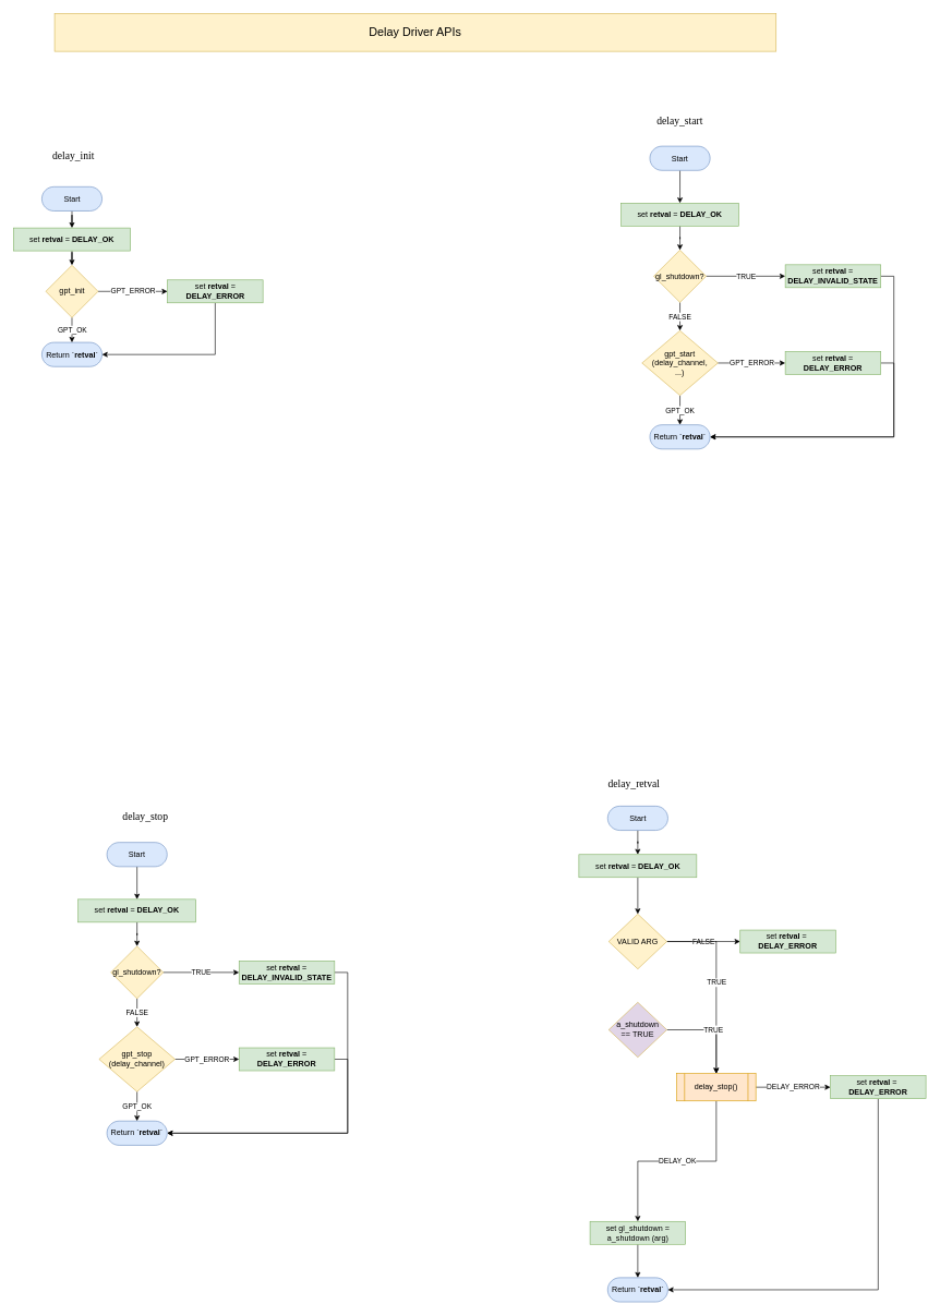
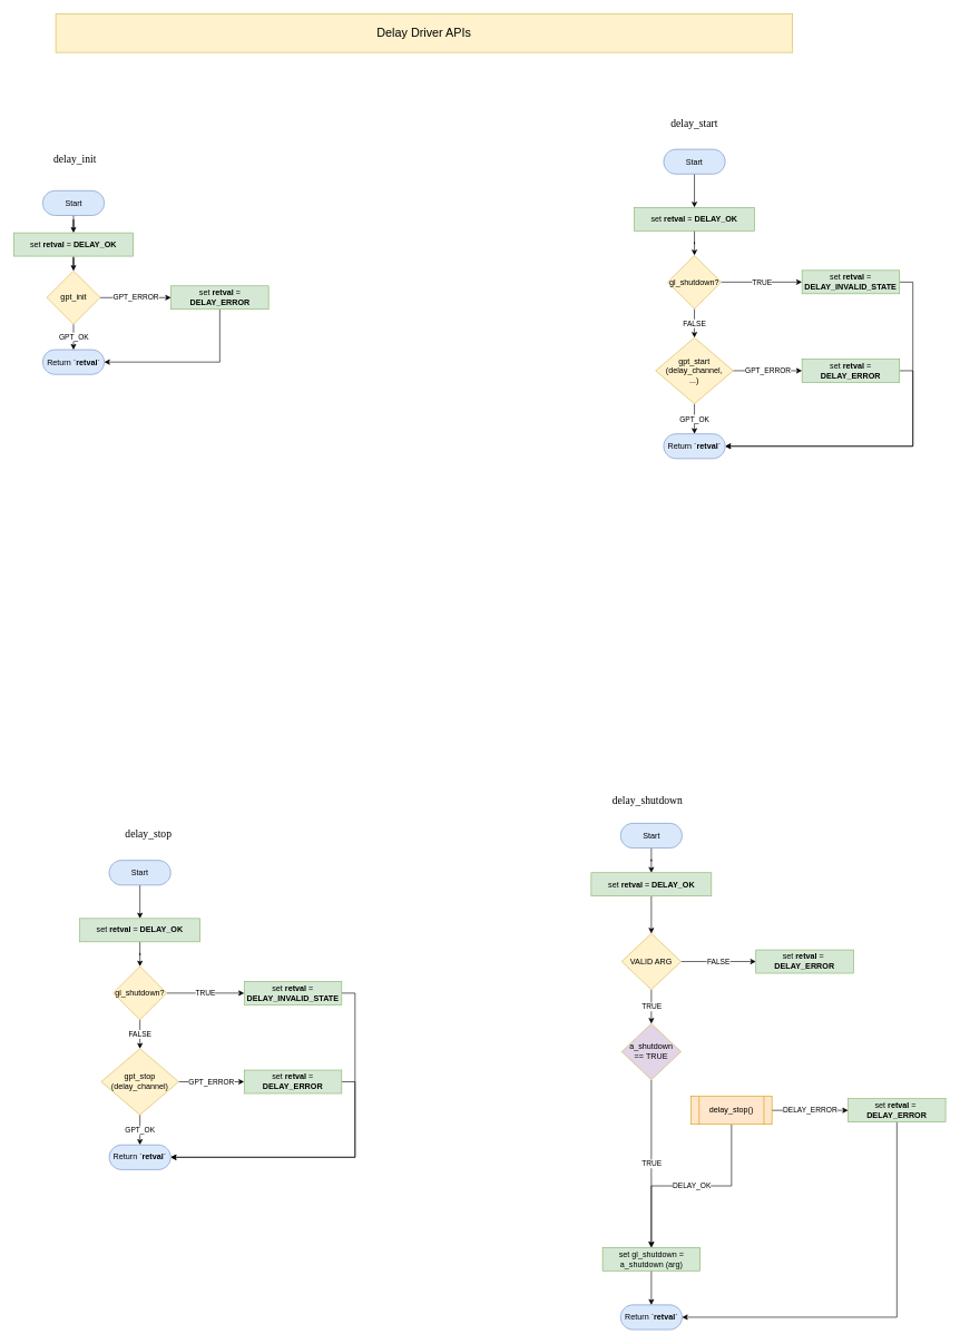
  <mxCell id="0" />
  <mxCell id="1" parent="0" />
  <mxCell id="2" value="delay_init" style="text;html=1;strokeColor=none;fillColor=none;align=center;verticalAlign=middle;whiteSpace=wrap;rounded=0;fontSize=16;fontFamily=Calibri;" parent="1" vertex="1"><mxGeometry x="57" y="223" width="110" height="30" as="geometry" /></mxCell>
  <mxCell id="3" value="Delay Driver APIs" style="text;html=1;strokeColor=#d6b656;fillColor=#fff2cc;align=center;verticalAlign=middle;whiteSpace=wrap;rounded=0;fontSize=18;" parent="1" vertex="1"><mxGeometry x="83" y="20" width="1103" height="58" as="geometry" /></mxCell>
  <mxCell id="4" value="" style="edgeStyle=orthogonalEdgeStyle;rounded=0;orthogonalLoop=1;jettySize=auto;html=1;" parent="1" source="5" target="11" edge="1"><mxGeometry relative="1" as="geometry" /></mxCell>
  <mxCell id="5" value="Start" style="html=1;dashed=0;whiteSpace=wrap;shape=mxgraph.dfd.start;fillColor=#dae8fc;strokeColor=#6c8ebf;" parent="1" vertex="1"><mxGeometry x="63.5" y="285" width="92" height="37" as="geometry" /></mxCell>
  <mxCell id="6" value="Return `&lt;b&gt;retval&lt;/b&gt;`" style="html=1;dashed=0;whiteSpace=wrap;shape=mxgraph.dfd.start;fillColor=#dae8fc;strokeColor=#6c8ebf;" parent="1" vertex="1"><mxGeometry x="63.5" y="523" width="92" height="37" as="geometry" /></mxCell>
  <mxCell id="7" value="GPT_ERROR" style="edgeStyle=orthogonalEdgeStyle;rounded=0;orthogonalLoop=1;jettySize=auto;html=1;" parent="1" source="9" target="13" edge="1"><mxGeometry relative="1" as="geometry" /></mxCell>
  <mxCell id="8" value="GPT_OK" style="edgeStyle=orthogonalEdgeStyle;rounded=0;orthogonalLoop=1;jettySize=auto;html=1;" edge="1" parent="1" source="9" target="6"><mxGeometry relative="1" as="geometry" /></mxCell>
  <mxCell id="9" value="gpt_init" style="rhombus;whiteSpace=wrap;html=1;fillColor=#fff2cc;strokeColor=#d6b656;" parent="1" vertex="1"><mxGeometry x="69.5" y="405" width="80" height="80" as="geometry" /></mxCell>
  <mxCell id="10" style="edgeStyle=orthogonalEdgeStyle;rounded=0;orthogonalLoop=1;jettySize=auto;html=1;entryX=0.5;entryY=0;entryDx=0;entryDy=0;" parent="1" source="11" target="9" edge="1"><mxGeometry relative="1" as="geometry" /></mxCell>
  <mxCell id="11" value="set &lt;b&gt;retval &lt;/b&gt;= &lt;b&gt;DELAY_OK&lt;/b&gt;" style="rounded=0;whiteSpace=wrap;html=1;fillColor=#d5e8d4;strokeColor=#82b366;" parent="1" vertex="1"><mxGeometry x="20" y="348" width="179" height="35" as="geometry" /></mxCell>
  <mxCell id="12" style="edgeStyle=orthogonalEdgeStyle;rounded=0;orthogonalLoop=1;jettySize=auto;html=1;entryX=1;entryY=0.5;entryDx=0;entryDy=0;entryPerimeter=0;exitX=0.5;exitY=1;exitDx=0;exitDy=0;" edge="1" parent="1" source="13" target="6"><mxGeometry relative="1" as="geometry" /></mxCell>
  <mxCell id="13" value="set &lt;b&gt;retval &lt;/b&gt;= &lt;b&gt;DELAY_ERROR&lt;/b&gt;" style="rounded=0;whiteSpace=wrap;html=1;fillColor=#d5e8d4;strokeColor=#82b366;" parent="1" vertex="1"><mxGeometry x="255.5" y="427.5" width="146" height="35" as="geometry" /></mxCell>
  <mxCell id="14" value="delay_start" style="text;html=1;strokeColor=none;fillColor=none;align=center;verticalAlign=middle;whiteSpace=wrap;rounded=0;fontSize=16;fontFamily=Calibri;" parent="1" vertex="1"><mxGeometry x="963" y="169" width="152" height="30" as="geometry" /></mxCell>
  <mxCell id="15" value="" style="edgeStyle=orthogonalEdgeStyle;rounded=0;orthogonalLoop=1;jettySize=auto;html=1;" parent="1" source="16" target="29" edge="1"><mxGeometry relative="1" as="geometry" /></mxCell>
  <mxCell id="16" value="Start" style="html=1;dashed=0;whiteSpace=wrap;shape=mxgraph.dfd.start;fillColor=#dae8fc;strokeColor=#6c8ebf;" parent="1" vertex="1"><mxGeometry x="993" y="223" width="92" height="37" as="geometry" /></mxCell>
  <mxCell id="17" value="TRUE" style="edgeStyle=orthogonalEdgeStyle;rounded=0;orthogonalLoop=1;jettySize=auto;html=1;" parent="1" source="19" target="21" edge="1"><mxGeometry relative="1" as="geometry" /></mxCell>
  <mxCell id="18" value="FALSE" style="edgeStyle=orthogonalEdgeStyle;rounded=0;orthogonalLoop=1;jettySize=auto;html=1;" edge="1" parent="1" source="19" target="24"><mxGeometry relative="1" as="geometry" /></mxCell>
  <mxCell id="19" value="gl_shutdown?" style="rhombus;whiteSpace=wrap;html=1;fillColor=#fff2cc;strokeColor=#d6b656;" parent="1" vertex="1"><mxGeometry x="999" y="381.75" width="80" height="80" as="geometry" /></mxCell>
  <mxCell id="20" style="edgeStyle=orthogonalEdgeStyle;rounded=0;orthogonalLoop=1;jettySize=auto;html=1;entryX=1;entryY=0.5;entryDx=0;entryDy=0;entryPerimeter=0;exitX=1;exitY=0.5;exitDx=0;exitDy=0;" edge="1" parent="1" source="21" target="27"><mxGeometry relative="1" as="geometry" /></mxCell>
  <mxCell id="21" value="set &lt;b&gt;retval &lt;/b&gt;= &lt;b&gt;DELAY_INVALID_STATE&lt;/b&gt;" style="rounded=0;whiteSpace=wrap;html=1;fillColor=#d5e8d4;strokeColor=#82b366;" parent="1" vertex="1"><mxGeometry x="1200" y="404.25" width="146" height="35" as="geometry" /></mxCell>
  <mxCell id="22" value="GPT_ERROR" style="edgeStyle=orthogonalEdgeStyle;rounded=0;orthogonalLoop=1;jettySize=auto;html=1;" parent="1" source="24" target="26" edge="1"><mxGeometry relative="1" as="geometry" /></mxCell>
  <mxCell id="23" value="GPT_OK" style="edgeStyle=orthogonalEdgeStyle;rounded=0;orthogonalLoop=1;jettySize=auto;html=1;" edge="1" parent="1" source="24" target="27"><mxGeometry relative="1" as="geometry" /></mxCell>
  <mxCell id="24" value="gpt_start&lt;br&gt;(delay_channel,&lt;br&gt;...)" style="rhombus;whiteSpace=wrap;html=1;fillColor=#fff2cc;strokeColor=#d6b656;" parent="1" vertex="1"><mxGeometry x="981" y="505" width="116" height="99" as="geometry" /></mxCell>
  <mxCell id="25" style="edgeStyle=orthogonalEdgeStyle;rounded=0;orthogonalLoop=1;jettySize=auto;html=1;entryX=1;entryY=0.5;entryDx=0;entryDy=0;entryPerimeter=0;exitX=1;exitY=0.5;exitDx=0;exitDy=0;" edge="1" parent="1" source="26" target="27"><mxGeometry relative="1" as="geometry" /></mxCell>
  <mxCell id="26" value="set&amp;nbsp;&lt;b style=&quot;border-color: var(--border-color);&quot;&gt;retval&amp;nbsp;&lt;/b&gt;=&lt;br&gt;&lt;b style=&quot;border-color: var(--border-color);&quot;&gt;DELAY_ERROR&lt;/b&gt;" style="rounded=0;whiteSpace=wrap;html=1;fillColor=#d5e8d4;strokeColor=#82b366;" parent="1" vertex="1"><mxGeometry x="1200" y="537" width="146" height="35" as="geometry" /></mxCell>
  <mxCell id="27" value="Return `&lt;b&gt;retval&lt;/b&gt;`" style="html=1;dashed=0;whiteSpace=wrap;shape=mxgraph.dfd.start;fillColor=#dae8fc;strokeColor=#6c8ebf;" parent="1" vertex="1"><mxGeometry x="993" y="649" width="92" height="37" as="geometry" /></mxCell>
  <mxCell id="28" value="" style="edgeStyle=orthogonalEdgeStyle;rounded=0;orthogonalLoop=1;jettySize=auto;html=1;" parent="1" source="29" target="19" edge="1"><mxGeometry relative="1" as="geometry" /></mxCell>
  <mxCell id="29" value="set&amp;nbsp;&lt;b style=&quot;border-color: var(--border-color);&quot;&gt;retval&amp;nbsp;&lt;/b&gt;=&amp;nbsp;&lt;b style=&quot;border-color: var(--border-color);&quot;&gt;DELAY_OK&lt;/b&gt;" style="rounded=0;whiteSpace=wrap;html=1;fillColor=#d5e8d4;strokeColor=#82b366;" parent="1" vertex="1"><mxGeometry x="949" y="310" width="180" height="35" as="geometry" /></mxCell>
  <mxCell id="30" value="delay_stop" style="text;html=1;strokeColor=none;fillColor=none;align=center;verticalAlign=middle;whiteSpace=wrap;rounded=0;fontSize=16;fontFamily=Calibri;" parent="1" vertex="1"><mxGeometry x="146" y="1232" width="152" height="30" as="geometry" /></mxCell>
- <mxCell id="31" value="delay_retval" style="text;html=1;strokeColor=none;fillColor=none;align=center;verticalAlign=middle;whiteSpace=wrap;rounded=0;fontSize=16;fontFamily=Calibri;" parent="1" vertex="1"><mxGeometry x="914" y="1182" width="110" height="30" as="geometry" /></mxCell>
+ <mxCell id="31" value="delay_shutdown" style="text;html=1;strokeColor=none;fillColor=none;align=center;verticalAlign=middle;whiteSpace=wrap;rounded=0;fontSize=16;fontFamily=Calibri;" parent="1" vertex="1"><mxGeometry x="914" y="1182" width="110" height="30" as="geometry" /></mxCell>
  <mxCell id="32" value="" style="edgeStyle=orthogonalEdgeStyle;rounded=0;orthogonalLoop=1;jettySize=auto;html=1;" edge="1" parent="1" source="33" target="54"><mxGeometry relative="1" as="geometry" /></mxCell>
  <mxCell id="33" value="Start" style="html=1;dashed=0;whiteSpace=wrap;shape=mxgraph.dfd.start;fillColor=#dae8fc;strokeColor=#6c8ebf;" parent="1" vertex="1"><mxGeometry x="928.5" y="1232" width="92" height="37" as="geometry" /></mxCell>
  <mxCell id="34" value="Return `&lt;b style=&quot;border-color: var(--border-color);&quot;&gt;retval&lt;/b&gt;`" style="html=1;dashed=0;whiteSpace=wrap;shape=mxgraph.dfd.start;fillColor=#dae8fc;strokeColor=#6c8ebf;" parent="1" vertex="1"><mxGeometry x="928.5" y="1953" width="92" height="37" as="geometry" /></mxCell>
  <mxCell id="35" value="FALSE" style="edgeStyle=orthogonalEdgeStyle;rounded=0;orthogonalLoop=1;jettySize=auto;html=1;" edge="1" parent="1" source="37" target="55"><mxGeometry relative="1" as="geometry" /></mxCell>
- <mxCell id="36" value="TRUE" style="edgeStyle=orthogonalEdgeStyle;rounded=0;orthogonalLoop=1;jettySize=auto;html=1;" edge="1" parent="1" source="37" target="58"><mxGeometry relative="1" as="geometry" /></mxCell>
+ <mxCell id="36" value="TRUE" style="edgeStyle=orthogonalEdgeStyle;rounded=0;orthogonalLoop=1;jettySize=auto;html=1;" edge="1" parent="1" source="37" target="64"><mxGeometry relative="1" as="geometry" /></mxCell>
  <mxCell id="37" value="VALID ARG" style="rhombus;whiteSpace=wrap;html=1;fillColor=#fff2cc;strokeColor=#d6b656;" parent="1" vertex="1"><mxGeometry x="930.01" y="1397" width="88.98" height="84" as="geometry" /></mxCell>
  <mxCell id="38" value="" style="edgeStyle=orthogonalEdgeStyle;rounded=0;orthogonalLoop=1;jettySize=auto;html=1;" edge="1" parent="1" source="39" target="52"><mxGeometry relative="1" as="geometry" /></mxCell>
  <mxCell id="39" value="Start" style="html=1;dashed=0;whiteSpace=wrap;shape=mxgraph.dfd.start;fillColor=#dae8fc;strokeColor=#6c8ebf;" vertex="1" parent="1"><mxGeometry x="163" y="1287.5" width="92" height="37" as="geometry" /></mxCell>
  <mxCell id="40" value="TRUE" style="edgeStyle=orthogonalEdgeStyle;rounded=0;orthogonalLoop=1;jettySize=auto;html=1;" edge="1" parent="1" source="42" target="44"><mxGeometry relative="1" as="geometry" /></mxCell>
  <mxCell id="41" value="FALSE" style="edgeStyle=orthogonalEdgeStyle;rounded=0;orthogonalLoop=1;jettySize=auto;html=1;" edge="1" parent="1" source="42" target="47"><mxGeometry relative="1" as="geometry" /></mxCell>
  <mxCell id="42" value="gl_shutdown?" style="rhombus;whiteSpace=wrap;html=1;fillColor=#fff2cc;strokeColor=#d6b656;" vertex="1" parent="1"><mxGeometry x="169" y="1446.25" width="80" height="80" as="geometry" /></mxCell>
  <mxCell id="43" style="edgeStyle=orthogonalEdgeStyle;rounded=0;orthogonalLoop=1;jettySize=auto;html=1;entryX=1;entryY=0.5;entryDx=0;entryDy=0;entryPerimeter=0;exitX=1;exitY=0.5;exitDx=0;exitDy=0;" edge="1" parent="1" source="44" target="50"><mxGeometry relative="1" as="geometry" /></mxCell>
  <mxCell id="44" value="set &lt;b&gt;retval &lt;/b&gt;= &lt;b&gt;DELAY_INVALID_STATE&lt;/b&gt;" style="rounded=0;whiteSpace=wrap;html=1;fillColor=#d5e8d4;strokeColor=#82b366;" vertex="1" parent="1"><mxGeometry x="365" y="1468.75" width="146" height="35" as="geometry" /></mxCell>
  <mxCell id="45" value="GPT_ERROR" style="edgeStyle=orthogonalEdgeStyle;rounded=0;orthogonalLoop=1;jettySize=auto;html=1;" edge="1" parent="1" source="47" target="49"><mxGeometry relative="1" as="geometry" /></mxCell>
  <mxCell id="46" value="GPT_OK" style="edgeStyle=orthogonalEdgeStyle;rounded=0;orthogonalLoop=1;jettySize=auto;html=1;" edge="1" parent="1" source="47" target="50"><mxGeometry relative="1" as="geometry" /></mxCell>
  <mxCell id="47" value="gpt_stop&lt;br&gt;(delay_channel)" style="rhombus;whiteSpace=wrap;html=1;fillColor=#fff2cc;strokeColor=#d6b656;" vertex="1" parent="1"><mxGeometry x="151" y="1569.5" width="116" height="99" as="geometry" /></mxCell>
  <mxCell id="48" style="edgeStyle=orthogonalEdgeStyle;rounded=0;orthogonalLoop=1;jettySize=auto;html=1;entryX=1;entryY=0.5;entryDx=0;entryDy=0;entryPerimeter=0;exitX=1;exitY=0.5;exitDx=0;exitDy=0;" edge="1" parent="1" source="49" target="50"><mxGeometry relative="1" as="geometry" /></mxCell>
  <mxCell id="49" value="set&amp;nbsp;&lt;b style=&quot;border-color: var(--border-color);&quot;&gt;retval&amp;nbsp;&lt;/b&gt;=&lt;br&gt;&lt;b style=&quot;border-color: var(--border-color);&quot;&gt;DELAY_ERROR&lt;/b&gt;" style="rounded=0;whiteSpace=wrap;html=1;fillColor=#d5e8d4;strokeColor=#82b366;" vertex="1" parent="1"><mxGeometry x="365" y="1601.5" width="146" height="35" as="geometry" /></mxCell>
  <mxCell id="50" value="Return `&lt;b&gt;retval&lt;/b&gt;`" style="html=1;dashed=0;whiteSpace=wrap;shape=mxgraph.dfd.start;fillColor=#dae8fc;strokeColor=#6c8ebf;" vertex="1" parent="1"><mxGeometry x="163" y="1713.5" width="92" height="37" as="geometry" /></mxCell>
  <mxCell id="51" value="" style="edgeStyle=orthogonalEdgeStyle;rounded=0;orthogonalLoop=1;jettySize=auto;html=1;" edge="1" parent="1" source="52" target="42"><mxGeometry relative="1" as="geometry" /></mxCell>
  <mxCell id="52" value="set&amp;nbsp;&lt;b style=&quot;border-color: var(--border-color);&quot;&gt;retval&amp;nbsp;&lt;/b&gt;=&amp;nbsp;&lt;b style=&quot;border-color: var(--border-color);&quot;&gt;DELAY_OK&lt;/b&gt;" style="rounded=0;whiteSpace=wrap;html=1;fillColor=#d5e8d4;strokeColor=#82b366;" vertex="1" parent="1"><mxGeometry x="119" y="1374.5" width="180" height="35" as="geometry" /></mxCell>
  <mxCell id="53" value="" style="edgeStyle=orthogonalEdgeStyle;rounded=0;orthogonalLoop=1;jettySize=auto;html=1;" edge="1" parent="1" source="54" target="37"><mxGeometry relative="1" as="geometry" /></mxCell>
  <mxCell id="54" value="set&amp;nbsp;&lt;b style=&quot;border-color: var(--border-color);&quot;&gt;retval&amp;nbsp;&lt;/b&gt;=&amp;nbsp;&lt;b style=&quot;border-color: var(--border-color);&quot;&gt;DELAY_OK&lt;/b&gt;" style="rounded=0;whiteSpace=wrap;html=1;fillColor=#d5e8d4;strokeColor=#82b366;" vertex="1" parent="1"><mxGeometry x="884.5" y="1306" width="180" height="35" as="geometry" /></mxCell>
  <mxCell id="55" value="set &lt;b&gt;retval &lt;/b&gt;=&amp;nbsp;&lt;br&gt;&lt;b&gt;DELAY_ERROR&lt;br&gt;&lt;/b&gt;" style="rounded=0;whiteSpace=wrap;html=1;fillColor=#d5e8d4;strokeColor=#82b366;" vertex="1" parent="1"><mxGeometry x="1131" y="1421.5" width="146" height="35" as="geometry" /></mxCell>
  <mxCell id="56" value="DELAY_ERROR" style="edgeStyle=orthogonalEdgeStyle;rounded=0;orthogonalLoop=1;jettySize=auto;html=1;" edge="1" parent="1" source="58" target="60"><mxGeometry relative="1" as="geometry" /></mxCell>
  <mxCell id="57" value="DELAY_OK" style="edgeStyle=orthogonalEdgeStyle;rounded=0;orthogonalLoop=1;jettySize=auto;html=1;entryX=0.5;entryY=0;entryDx=0;entryDy=0;" edge="1" parent="1" source="58" target="62"><mxGeometry relative="1" as="geometry" /></mxCell>
  <mxCell id="58" value="delay_stop()" style="shape=process;whiteSpace=wrap;html=1;backgroundOutline=1;fillColor=#ffe6cc;strokeColor=#d79b00;" vertex="1" parent="1"><mxGeometry x="1034" y="1640.75" width="121" height="42" as="geometry" /></mxCell>
  <mxCell id="59" style="edgeStyle=orthogonalEdgeStyle;rounded=0;orthogonalLoop=1;jettySize=auto;html=1;entryX=1;entryY=0.5;entryDx=0;entryDy=0;entryPerimeter=0;exitX=0.5;exitY=1;exitDx=0;exitDy=0;" edge="1" parent="1" source="60" target="34"><mxGeometry relative="1" as="geometry" /></mxCell>
  <mxCell id="60" value="set &lt;b&gt;retval &lt;/b&gt;=&amp;nbsp;&lt;br&gt;&lt;b&gt;DELAY_ERROR&lt;br&gt;&lt;/b&gt;" style="rounded=0;whiteSpace=wrap;html=1;fillColor=#d5e8d4;strokeColor=#82b366;" vertex="1" parent="1"><mxGeometry x="1269" y="1644.25" width="146" height="35" as="geometry" /></mxCell>
  <mxCell id="61" value="" style="edgeStyle=orthogonalEdgeStyle;rounded=0;orthogonalLoop=1;jettySize=auto;html=1;" edge="1" parent="1" source="62" target="34"><mxGeometry relative="1" as="geometry" /></mxCell>
  <mxCell id="62" value="set gl_shutdown = a_shutdown (arg)" style="rounded=0;whiteSpace=wrap;html=1;fillColor=#d5e8d4;strokeColor=#82b366;" vertex="1" parent="1"><mxGeometry x="901.5" y="1867" width="146" height="35" as="geometry" /></mxCell>
- <mxCell id="63" value="TRUE" style="edgeStyle=orthogonalEdgeStyle;rounded=0;orthogonalLoop=1;jettySize=auto;html=1;entryX=0.5;entryY=0;entryDx=0;entryDy=0;" edge="1" parent="1" source="64" target="58"><mxGeometry relative="1" as="geometry" /></mxCell>
+ <mxCell id="63" value="TRUE" style="edgeStyle=orthogonalEdgeStyle;rounded=0;orthogonalLoop=1;jettySize=auto;html=1;" edge="1" parent="1" source="64" target="62"><mxGeometry relative="1" as="geometry" /></mxCell>
  <mxCell id="64" value="a_shutdown&lt;br&gt;== TRUE" style="rhombus;whiteSpace=wrap;html=1;fillColor=#e1d5e7;strokeColor=#d6b656;" vertex="1" parent="1"><mxGeometry x="930.01" y="1532" width="88.98" height="84" as="geometry" /></mxCell>
